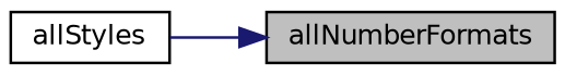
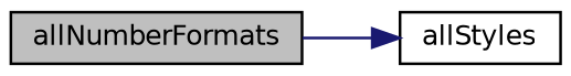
  digraph {
    rankdir=LR
    node [color=black fontname=Helvetica fontsize=10 shape=record style=filled]
    n1 [fillcolor=grey75 fontcolor=black height=0.2 label=allNumberFormats width=0.4]
    n2 [fillcolor=white height=0.2 label=allStyles width=0.4]
-   n2 -> n1 [color=midnightblue fontname=Helvetica fontsize=10 labelfontname=Helvetica labelfontsize=10 style=solid]
+   n1 -> n2 [color=midnightblue fontname=Helvetica fontsize=10 labelfontname=Helvetica labelfontsize=10 style=solid]
  }
